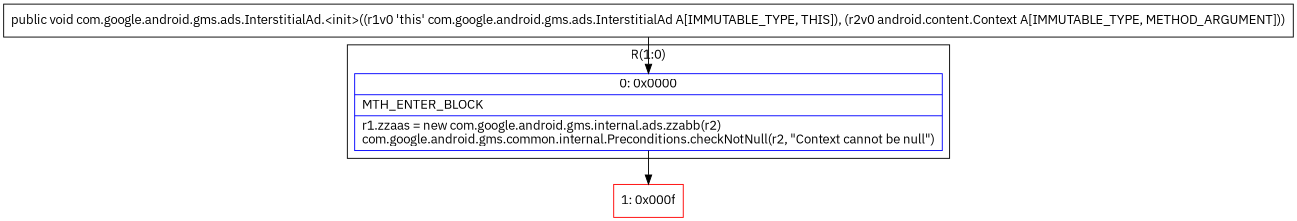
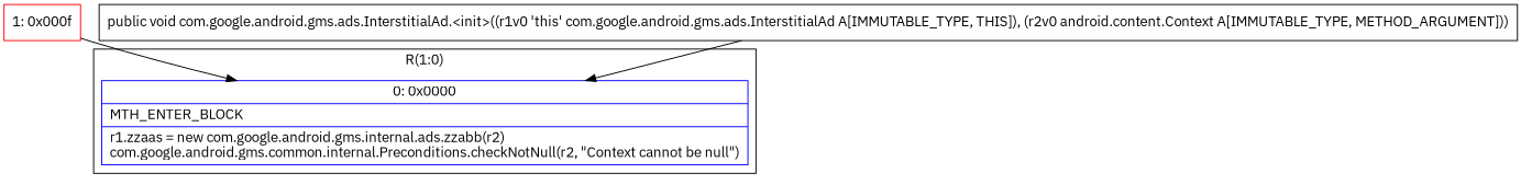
  digraph {
    fontname="IBM Plex Sans"
    node [shape=record fontname="IBM Plex Sans"]
    edge [fontname="IBM Plex Sans"]
    n1 [color=blue label="{0\:\ 0x0000|MTH_ENTER_BLOCK\l|r1.zzaas = new com.google.android.gms.internal.ads.zzabb(r2)\lcom.google.android.gms.common.internal.Preconditions.checkNotNull(r2, \"Context cannot be null\")\l}"]
    n2 [color=red label="{1\:\ 0x000f}"]
    n3 [label="{public void com.google.android.gms.ads.InterstitialAd.\<init\>((r1v0 'this' com.google.android.gms.ads.InterstitialAd A[IMMUTABLE_TYPE, THIS]), (r2v0 android.content.Context A[IMMUTABLE_TYPE, METHOD_ARGUMENT])) }"]
    subgraph cluster_1 {
      label="R(1:0)"
      n1
    }
-   n1 -> n2
+   n2 -> n1
    n3 -> n1
  }
